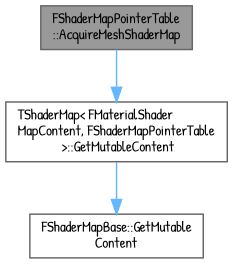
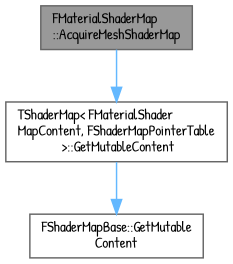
  digraph {
    fontname="Patrick Hand"
    rankdir=TB
    node [color=grey40 fillcolor=white fontname="Patrick Hand" fontsize=10 shape=box style=filled]
    edge [color=steelblue1 fontname="Patrick Hand" fontsize=10 labelfontname=Helvetica labelfontsize=10 style=solid]
-   n1 [color=gray40 fillcolor=grey60 fontcolor=black height=0.2 label="FShaderMapPointerTable\l::AcquireMeshShaderMap" width=0.4]
+   n1 [color=gray40 fillcolor=grey60 fontcolor=black height=0.2 label="FMaterialShaderMap\l::AcquireMeshShaderMap" width=0.4]
    n2 [height=0.2 label="TShaderMap\< FMaterialShader\lMapContent, FShaderMapPointerTable\l \>::GetMutableContent" width=0.4]
    n3 [height=0.2 label="FShaderMapBase::GetMutable\lContent" width=0.4]
    n1 -> n2
    n2 -> n3
  }
